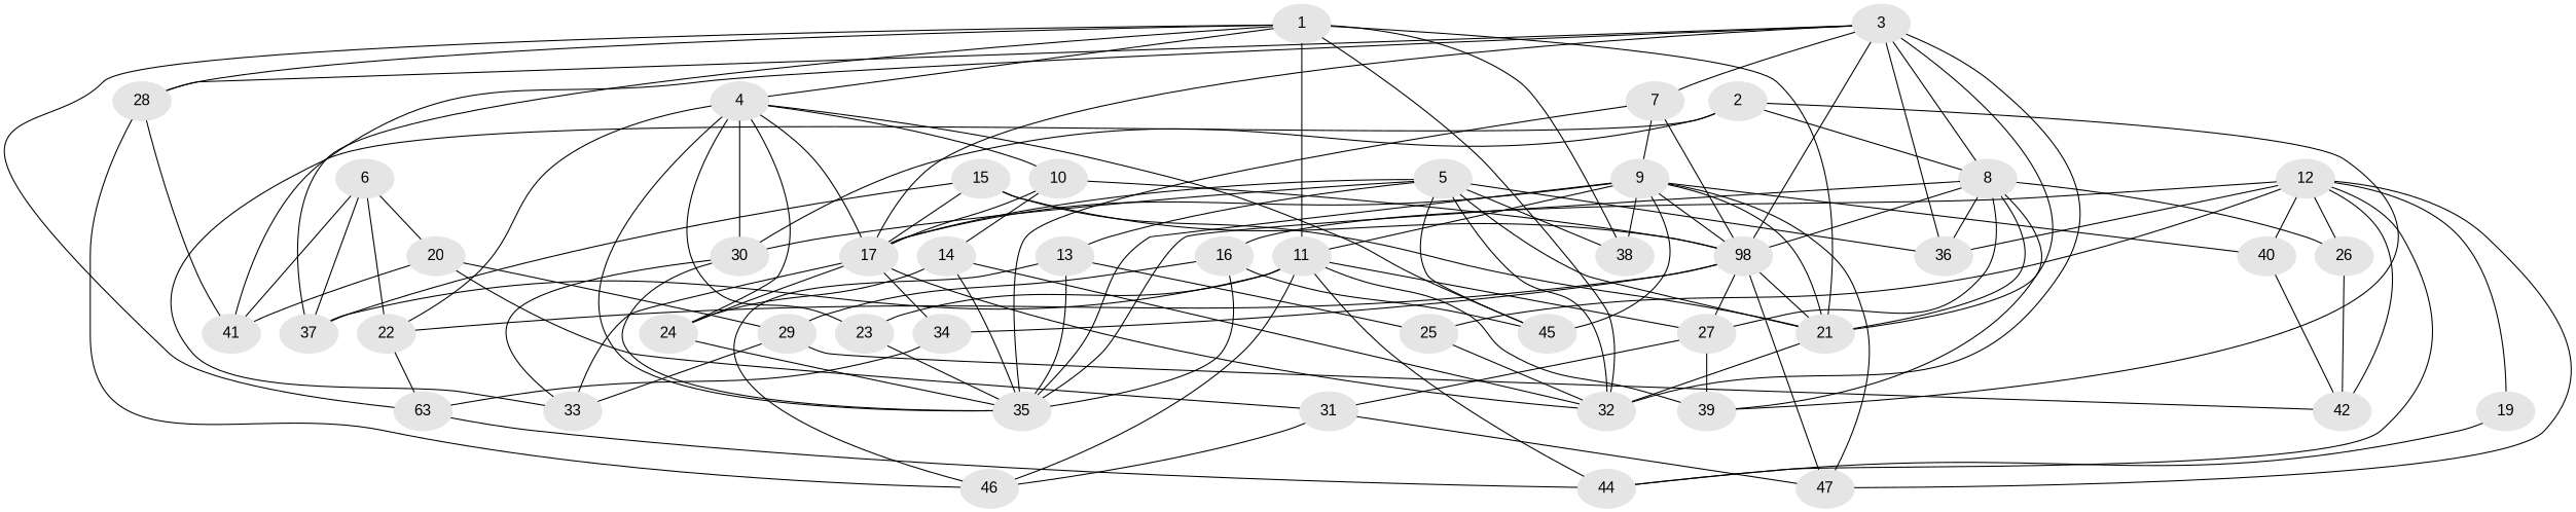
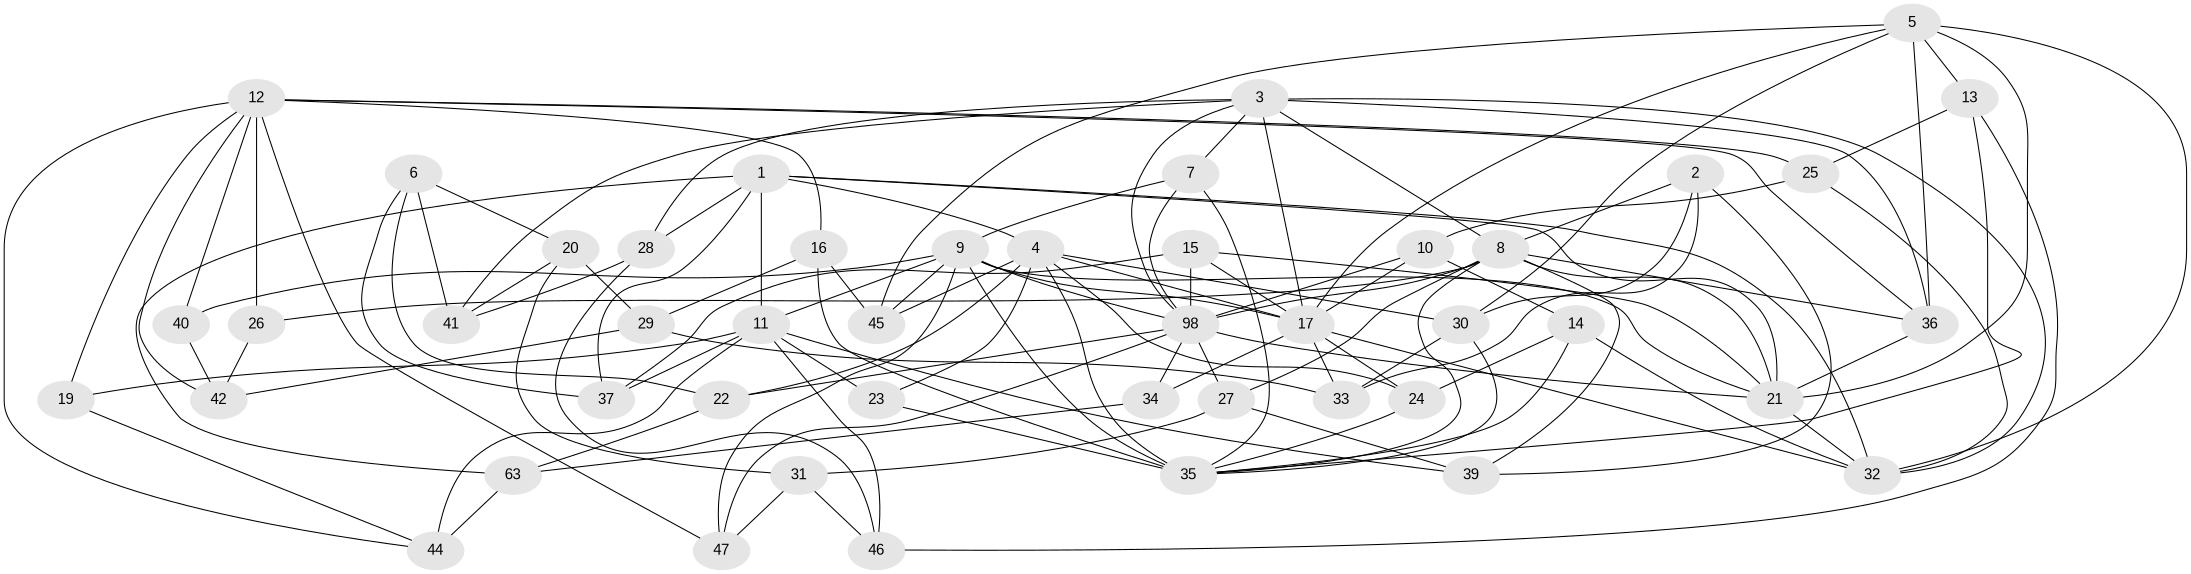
  graph {
    fontname="Liberation Sans"
    node [color=gray90 fontname="Liberation Sans" style=filled]
    edge [fontname="Liberation Sans" weight=1.0]
    1
    4
    11
    21
    28
    32
    37
-   38
    n9 [label=63]
    30
    17
    10
    22
    23
    24
    35
    45
    39
    19
    44
    46
    41
    2
    8
    33
    n26 [label=98]
    36
    26
    27
    3
    7
    9
    34
    47
    14
    5
    13
    25
    6
    20
    29
    31
    40
    42
    12
    16
    15
    1 -- 4
    1 -- 11 [weight=3.0]
    1 -- 21
    1 -- 28
    1 -- 32
    1 -- 37
-   1 -- 38
    1 -- n9
    4 -- 30
    4 -- 17
-   4 -- 10
+   25 -- 10
    4 -- 22
    4 -- 23 [weight=2.0]
    4 -- 24
    4 -- 35 [weight=2.0]
    4 -- 45
    11 -- 37
    11 -- 23
    11 -- 39
-   11 -- 27 [weight=2.0]
+   11 -- 19 [weight=2.0]
    11 -- 44
    11 -- 46
    21 -- 32
    28 -- 46
    28 -- 41
    n9 -- 44
    30 -- 35
    30 -- 33
    17 -- 32
    17 -- 24
    17 -- 33
    17 -- 34
    10 -- 17
    10 -- n26
    10 -- 14
    22 -- n9
    23 -- 35
    24 -- 35
    19 -- 44
    2 -- 30
    2 -- 39
    2 -- 8
    2 -- 33
    8 -- 21 [weight=2.0]
    8 -- 35
    8 -- 39
    8 -- n26
    8 -- 36
    8 -- 26
    8 -- 27
    n26 -- 21
    n26 -- 22
    n26 -- 27
    n26 -- 34 [weight=2.0]
    n26 -- 47
    26 -- 42
    27 -- 39
    27 -- 31
-   3 -- 21 [weight=2.0]
+   36 -- 21 [weight=2.0]
    3 -- 28
    3 -- 32
    3 -- 17
    3 -- 41
    3 -- 8
    3 -- n26
    3 -- 36
    3 -- 7
    7 -- 35
    7 -- n26
    7 -- 9
    9 -- 11 [weight=2.0]
    9 -- 21
-   9 -- 38
    9 -- 17
    9 -- 35 [weight=2.0]
    9 -- 45
    9 -- n26
    9 -- 47
    9 -- 40
    34 -- n9
    14 -- 32
    14 -- 24
    14 -- 35
    5 -- 21
    5 -- 32
-   5 -- 38 [weight=2.0]
    5 -- 30
    5 -- 17
    5 -- 45
    5 -- 36
    5 -- 13
    13 -- 35
    13 -- 46
    13 -- 25
    25 -- 32
    6 -- 37
    6 -- 22
    6 -- 41
    6 -- 20
    20 -- 41
    20 -- 29
    20 -- 31
    29 -- 33
    29 -- 42
    31 -- 46
    31 -- 47
    40 -- 42
    12 -- 19
    12 -- 44
    12 -- 36
    12 -- 26 [weight=2.0]
    12 -- 47
    12 -- 25 [weight=2.0]
    12 -- 40 [weight=2.0]
    12 -- 42
    12 -- 16
    16 -- 35
    16 -- 45
    16 -- 29
    15 -- 21
    15 -- 37
    15 -- 17
    15 -- n26
  }
